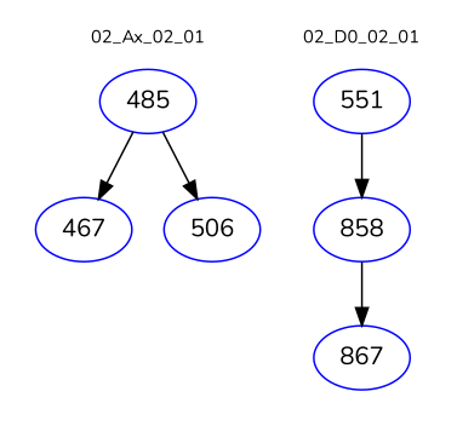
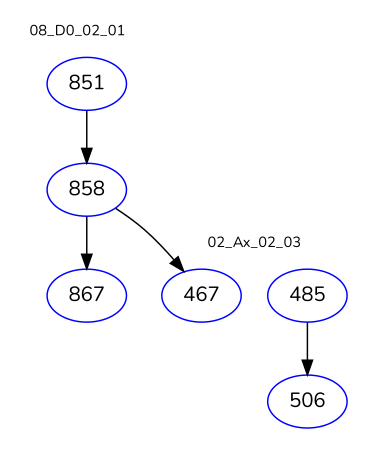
  digraph {
    fontname=Nunito
    node [color=blue fontname=Nunito]
    edge [color=black fontname=Nunito]
    n1 [label=485]
    n2 [label=467]
    n3 [label=506]
    n4 [label=858]
-   n5 [label=551]
+   n5 [label=851]
    n6 [label=867]
    subgraph cluster_1 {
      color=white
      fontsize=10
-     label="02_Ax_02_01"
+     label="02_Ax_02_03"
      n1
      n2
      n3
    }
    subgraph cluster_2 {
      color=white
      fontsize=10
-     label="02_D0_02_01"
+     label="08_D0_02_01"
      n4
      n5
      n6
    }
-   n1 -> n2
+   n4 -> n2
    n1 -> n3
    n4 -> n6
    n5 -> n4
  }
